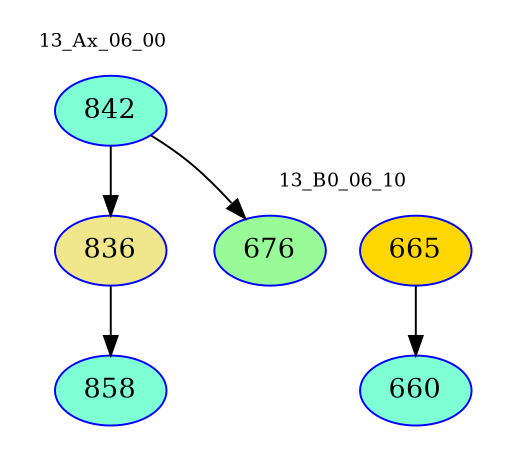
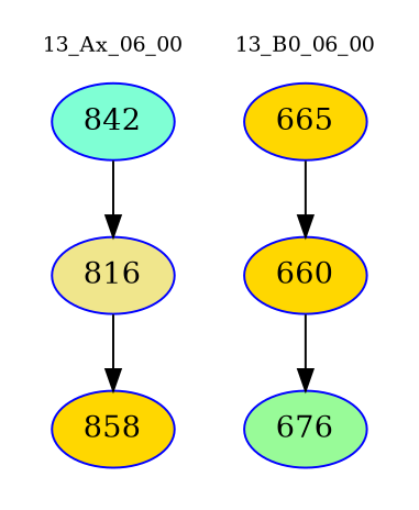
  digraph {
    node [color=blue fillcolor=aquamarine style=filled]
    edge [color=black]
    n1 [label=842]
-   n2 [fillcolor=khaki label=836]
-   n3 [label=858]
+   n2 [fillcolor=khaki label=816]
+   n3 [fillcolor=gold label=858]
    n4 [fillcolor=gold label=665]
-   n5 [label=660]
+   n5 [fillcolor=gold label=660]
    n6 [fillcolor=palegreen label=676]
    subgraph cluster_1 {
      color=white
      fontsize=10
      label="13_Ax_06_00"
      n1
      n2
      n3
    }
    subgraph cluster_2 {
      color=white
      fontsize=10
-     label="13_B0_06_10"
+     label="13_B0_06_00"
      n4
      n5
      n6
    }
    n1 -> n2
    n2 -> n3
    n4 -> n5
-   n1 -> n6
+   n5 -> n6
  }
